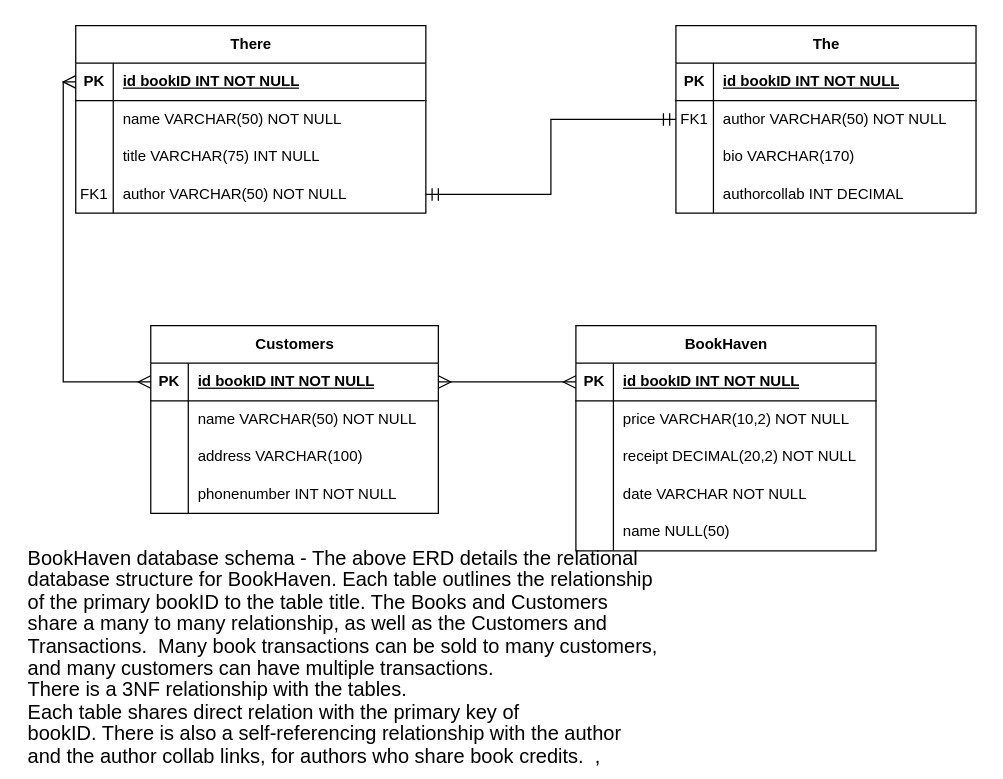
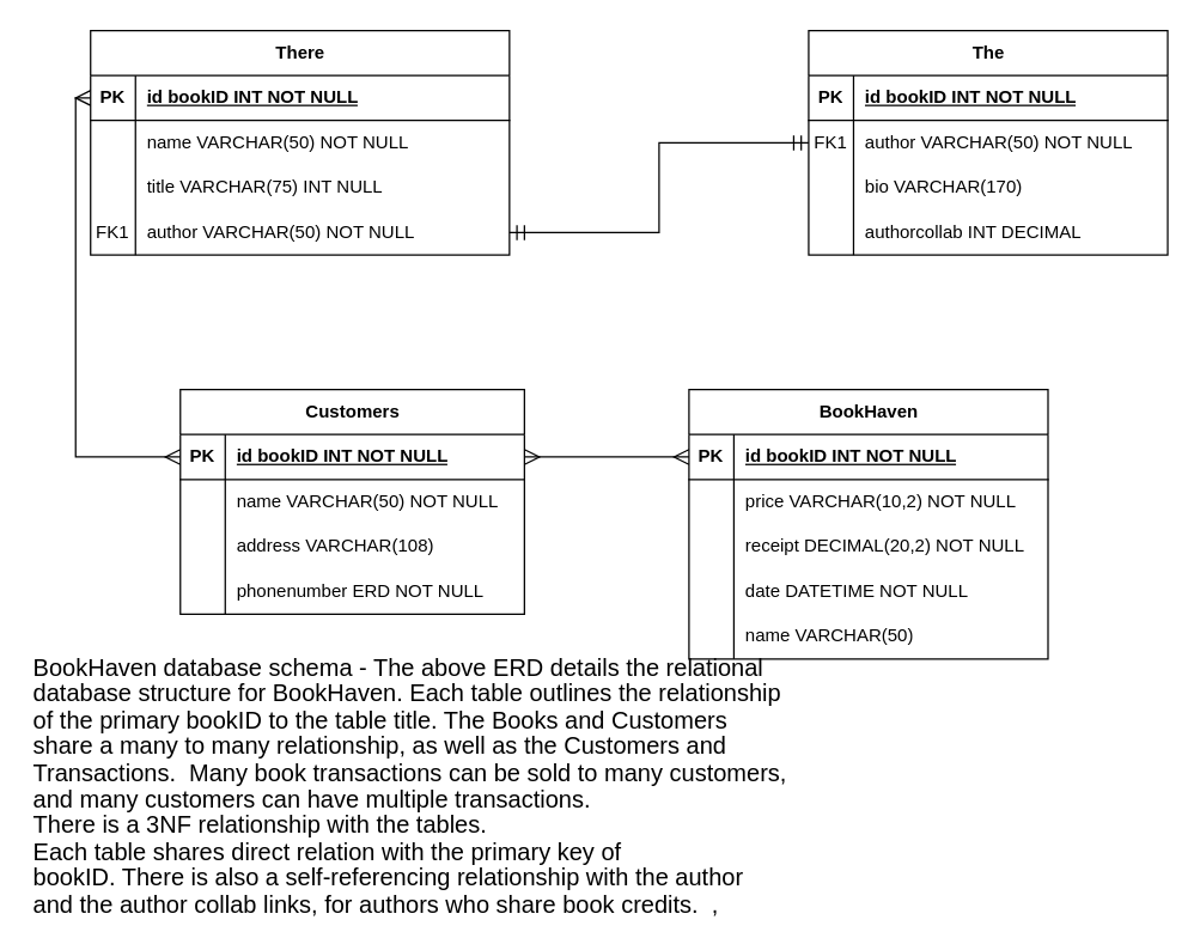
  <mxCell id="0" />
  <mxCell id="1" parent="0" />
  <mxCell id="2" value="" style="shape=tableRow;horizontal=0;startSize=0;swimlaneHead=0;swimlaneBody=0;top=0;left=0;bottom=0;right=0;collapsible=0;dropTarget=0;fillColor=none;points=[[0,0.5],[1,0.5]];portConstraint=eastwest;strokeColor=inherit;fontSize=16;" vertex="1" parent="1"><mxGeometry x="40" y="140" width="180" height="30" as="geometry" /></mxCell>
  <mxCell id="3" value="" style="shape=partialRectangle;html=1;whiteSpace=wrap;connectable=0;fillColor=none;top=0;left=0;bottom=0;right=0;overflow=hidden;strokeColor=inherit;fontSize=16;" vertex="1" parent="2"><mxGeometry width="40" height="30" as="geometry"><mxRectangle width="40" height="30" as="alternateBounds" /></mxGeometry></mxCell>
  <mxCell id="4" value="BookHaven" style="shape=table;startSize=30;container=1;collapsible=1;childLayout=tableLayout;fixedRows=1;rowLines=0;fontStyle=1;align=center;resizeLast=1;html=1;" vertex="1" parent="1"><mxGeometry x="460" y="260" width="240" height="180" as="geometry" /></mxCell>
  <mxCell id="5" value="" style="shape=tableRow;horizontal=0;startSize=0;swimlaneHead=0;swimlaneBody=0;fillColor=none;collapsible=0;dropTarget=0;points=[[0,0.5],[1,0.5]];portConstraint=eastwest;top=0;left=0;right=0;bottom=1;" vertex="1" parent="4"><mxGeometry y="30" width="240" height="30" as="geometry" /></mxCell>
  <mxCell id="6" value="PK" style="shape=partialRectangle;connectable=0;fillColor=none;top=0;left=0;bottom=0;right=0;fontStyle=1;overflow=hidden;whiteSpace=wrap;html=1;" vertex="1" parent="5"><mxGeometry width="30" height="30" as="geometry"><mxRectangle width="30" height="30" as="alternateBounds" /></mxGeometry></mxCell>
  <mxCell id="7" value="id bookID INT NOT NULL" style="shape=partialRectangle;connectable=0;fillColor=none;top=0;left=0;bottom=0;right=0;align=left;spacingLeft=6;fontStyle=5;overflow=hidden;whiteSpace=wrap;html=1;" vertex="1" parent="5"><mxGeometry x="30" width="210" height="30" as="geometry"><mxRectangle width="210" height="30" as="alternateBounds" /></mxGeometry></mxCell>
  <mxCell id="8" value="" style="shape=tableRow;horizontal=0;startSize=0;swimlaneHead=0;swimlaneBody=0;fillColor=none;collapsible=0;dropTarget=0;points=[[0,0.5],[1,0.5]];portConstraint=eastwest;top=0;left=0;right=0;bottom=0;" vertex="1" parent="4"><mxGeometry y="60" width="240" height="30" as="geometry" /></mxCell>
  <mxCell id="9" value="" style="shape=partialRectangle;connectable=0;fillColor=none;top=0;left=0;bottom=0;right=0;editable=1;overflow=hidden;whiteSpace=wrap;html=1;" vertex="1" parent="8"><mxGeometry width="30" height="30" as="geometry"><mxRectangle width="30" height="30" as="alternateBounds" /></mxGeometry></mxCell>
  <mxCell id="10" value="price VARCHAR(10,2) NOT NULL" style="shape=partialRectangle;connectable=0;fillColor=none;top=0;left=0;bottom=0;right=0;align=left;spacingLeft=6;overflow=hidden;whiteSpace=wrap;html=1;" vertex="1" parent="8"><mxGeometry x="30" width="210" height="30" as="geometry"><mxRectangle width="210" height="30" as="alternateBounds" /></mxGeometry></mxCell>
  <mxCell id="11" value="" style="shape=tableRow;horizontal=0;startSize=0;swimlaneHead=0;swimlaneBody=0;fillColor=none;collapsible=0;dropTarget=0;points=[[0,0.5],[1,0.5]];portConstraint=eastwest;top=0;left=0;right=0;bottom=0;" vertex="1" parent="4"><mxGeometry y="90" width="240" height="30" as="geometry" /></mxCell>
  <mxCell id="12" value="" style="shape=partialRectangle;connectable=0;fillColor=none;top=0;left=0;bottom=0;right=0;editable=1;overflow=hidden;whiteSpace=wrap;html=1;" vertex="1" parent="11"><mxGeometry width="30" height="30" as="geometry"><mxRectangle width="30" height="30" as="alternateBounds" /></mxGeometry></mxCell>
  <mxCell id="13" value="receipt DECIMAL(20,2) NOT NULL" style="shape=partialRectangle;connectable=0;fillColor=none;top=0;left=0;bottom=0;right=0;align=left;spacingLeft=6;overflow=hidden;whiteSpace=wrap;html=1;" vertex="1" parent="11"><mxGeometry x="30" width="210" height="30" as="geometry"><mxRectangle width="210" height="30" as="alternateBounds" /></mxGeometry></mxCell>
  <mxCell id="14" value="" style="shape=tableRow;horizontal=0;startSize=0;swimlaneHead=0;swimlaneBody=0;fillColor=none;collapsible=0;dropTarget=0;points=[[0,0.5],[1,0.5]];portConstraint=eastwest;top=0;left=0;right=0;bottom=0;" vertex="1" parent="4"><mxGeometry y="120" width="240" height="30" as="geometry" /></mxCell>
  <mxCell id="15" value="" style="shape=partialRectangle;connectable=0;fillColor=none;top=0;left=0;bottom=0;right=0;editable=1;overflow=hidden;whiteSpace=wrap;html=1;" vertex="1" parent="14"><mxGeometry width="30" height="30" as="geometry"><mxRectangle width="30" height="30" as="alternateBounds" /></mxGeometry></mxCell>
- <mxCell id="16" value="date VARCHAR NOT NULL" style="shape=partialRectangle;connectable=0;fillColor=none;top=0;left=0;bottom=0;right=0;align=left;spacingLeft=6;overflow=hidden;whiteSpace=wrap;html=1;" vertex="1" parent="14"><mxGeometry x="30" width="210" height="30" as="geometry"><mxRectangle width="210" height="30" as="alternateBounds" /></mxGeometry></mxCell>
+ <mxCell id="16" value="date DATETIME NOT NULL" style="shape=partialRectangle;connectable=0;fillColor=none;top=0;left=0;bottom=0;right=0;align=left;spacingLeft=6;overflow=hidden;whiteSpace=wrap;html=1;" vertex="1" parent="14"><mxGeometry x="30" width="210" height="30" as="geometry"><mxRectangle width="210" height="30" as="alternateBounds" /></mxGeometry></mxCell>
  <mxCell id="17" value="" style="shape=tableRow;horizontal=0;startSize=0;swimlaneHead=0;swimlaneBody=0;fillColor=none;collapsible=0;dropTarget=0;points=[[0,0.5],[1,0.5]];portConstraint=eastwest;top=0;left=0;right=0;bottom=0;" vertex="1" parent="4"><mxGeometry y="150" width="240" height="30" as="geometry" /></mxCell>
  <mxCell id="18" value="" style="shape=partialRectangle;connectable=0;fillColor=none;top=0;left=0;bottom=0;right=0;editable=1;overflow=hidden;whiteSpace=wrap;html=1;" vertex="1" parent="17"><mxGeometry width="30" height="30" as="geometry"><mxRectangle width="30" height="30" as="alternateBounds" /></mxGeometry></mxCell>
- <mxCell id="19" value="name NULL(50)" style="shape=partialRectangle;connectable=0;fillColor=none;top=0;left=0;bottom=0;right=0;align=left;spacingLeft=6;overflow=hidden;whiteSpace=wrap;html=1;" vertex="1" parent="17"><mxGeometry x="30" width="210" height="30" as="geometry"><mxRectangle width="210" height="30" as="alternateBounds" /></mxGeometry></mxCell>
+ <mxCell id="19" value="name VARCHAR(50)" style="shape=partialRectangle;connectable=0;fillColor=none;top=0;left=0;bottom=0;right=0;align=left;spacingLeft=6;overflow=hidden;whiteSpace=wrap;html=1;" vertex="1" parent="17"><mxGeometry x="30" width="210" height="30" as="geometry"><mxRectangle width="210" height="30" as="alternateBounds" /></mxGeometry></mxCell>
  <mxCell id="20" value="Customers" style="shape=table;startSize=30;container=1;collapsible=1;childLayout=tableLayout;fixedRows=1;rowLines=0;fontStyle=1;align=center;resizeLast=1;html=1;" vertex="1" parent="1"><mxGeometry x="120" y="260" width="230" height="150" as="geometry" /></mxCell>
  <mxCell id="21" value="" style="shape=tableRow;horizontal=0;startSize=0;swimlaneHead=0;swimlaneBody=0;fillColor=none;collapsible=0;dropTarget=0;points=[[0,0.5],[1,0.5]];portConstraint=eastwest;top=0;left=0;right=0;bottom=1;" vertex="1" parent="20"><mxGeometry y="30" width="230" height="30" as="geometry" /></mxCell>
  <mxCell id="22" value="PK" style="shape=partialRectangle;connectable=0;fillColor=none;top=0;left=0;bottom=0;right=0;fontStyle=1;overflow=hidden;whiteSpace=wrap;html=1;" vertex="1" parent="21"><mxGeometry width="30" height="30" as="geometry"><mxRectangle width="30" height="30" as="alternateBounds" /></mxGeometry></mxCell>
  <mxCell id="23" value="id bookID INT NOT NULL" style="shape=partialRectangle;connectable=0;fillColor=none;top=0;left=0;bottom=0;right=0;align=left;spacingLeft=6;fontStyle=5;overflow=hidden;whiteSpace=wrap;html=1;" vertex="1" parent="21"><mxGeometry x="30" width="200" height="30" as="geometry"><mxRectangle width="200" height="30" as="alternateBounds" /></mxGeometry></mxCell>
  <mxCell id="24" value="" style="shape=tableRow;horizontal=0;startSize=0;swimlaneHead=0;swimlaneBody=0;fillColor=none;collapsible=0;dropTarget=0;points=[[0,0.5],[1,0.5]];portConstraint=eastwest;top=0;left=0;right=0;bottom=0;" vertex="1" parent="20"><mxGeometry y="60" width="230" height="30" as="geometry" /></mxCell>
  <mxCell id="25" value="" style="shape=partialRectangle;connectable=0;fillColor=none;top=0;left=0;bottom=0;right=0;editable=1;overflow=hidden;whiteSpace=wrap;html=1;" vertex="1" parent="24"><mxGeometry width="30" height="30" as="geometry"><mxRectangle width="30" height="30" as="alternateBounds" /></mxGeometry></mxCell>
  <mxCell id="26" value="name VARCHAR(50) NOT NULL" style="shape=partialRectangle;connectable=0;fillColor=none;top=0;left=0;bottom=0;right=0;align=left;spacingLeft=6;overflow=hidden;whiteSpace=wrap;html=1;" vertex="1" parent="24"><mxGeometry x="30" width="200" height="30" as="geometry"><mxRectangle width="200" height="30" as="alternateBounds" /></mxGeometry></mxCell>
  <mxCell id="27" value="" style="shape=tableRow;horizontal=0;startSize=0;swimlaneHead=0;swimlaneBody=0;fillColor=none;collapsible=0;dropTarget=0;points=[[0,0.5],[1,0.5]];portConstraint=eastwest;top=0;left=0;right=0;bottom=0;" vertex="1" parent="20"><mxGeometry y="90" width="230" height="30" as="geometry" /></mxCell>
  <mxCell id="28" value="" style="shape=partialRectangle;connectable=0;fillColor=none;top=0;left=0;bottom=0;right=0;editable=1;overflow=hidden;whiteSpace=wrap;html=1;" vertex="1" parent="27"><mxGeometry width="30" height="30" as="geometry"><mxRectangle width="30" height="30" as="alternateBounds" /></mxGeometry></mxCell>
- <mxCell id="29" value="address VARCHAR(100)" style="shape=partialRectangle;connectable=0;fillColor=none;top=0;left=0;bottom=0;right=0;align=left;spacingLeft=6;overflow=hidden;whiteSpace=wrap;html=1;" vertex="1" parent="27"><mxGeometry x="30" width="200" height="30" as="geometry"><mxRectangle width="200" height="30" as="alternateBounds" /></mxGeometry></mxCell>
+ <mxCell id="29" value="address VARCHAR(108)" style="shape=partialRectangle;connectable=0;fillColor=none;top=0;left=0;bottom=0;right=0;align=left;spacingLeft=6;overflow=hidden;whiteSpace=wrap;html=1;" vertex="1" parent="27"><mxGeometry x="30" width="200" height="30" as="geometry"><mxRectangle width="200" height="30" as="alternateBounds" /></mxGeometry></mxCell>
  <mxCell id="30" value="" style="shape=tableRow;horizontal=0;startSize=0;swimlaneHead=0;swimlaneBody=0;fillColor=none;collapsible=0;dropTarget=0;points=[[0,0.5],[1,0.5]];portConstraint=eastwest;top=0;left=0;right=0;bottom=0;" vertex="1" parent="20"><mxGeometry y="120" width="230" height="30" as="geometry" /></mxCell>
  <mxCell id="31" value="" style="shape=partialRectangle;connectable=0;fillColor=none;top=0;left=0;bottom=0;right=0;editable=1;overflow=hidden;whiteSpace=wrap;html=1;" vertex="1" parent="30"><mxGeometry width="30" height="30" as="geometry"><mxRectangle width="30" height="30" as="alternateBounds" /></mxGeometry></mxCell>
- <mxCell id="32" value="phonenumber INT NOT NULL" style="shape=partialRectangle;connectable=0;fillColor=none;top=0;left=0;bottom=0;right=0;align=left;spacingLeft=6;overflow=hidden;whiteSpace=wrap;html=1;" vertex="1" parent="30"><mxGeometry x="30" width="200" height="30" as="geometry"><mxRectangle width="200" height="30" as="alternateBounds" /></mxGeometry></mxCell>
+ <mxCell id="32" value="phonenumber ERD NOT NULL" style="shape=partialRectangle;connectable=0;fillColor=none;top=0;left=0;bottom=0;right=0;align=left;spacingLeft=6;overflow=hidden;whiteSpace=wrap;html=1;" vertex="1" parent="30"><mxGeometry x="30" width="200" height="30" as="geometry"><mxRectangle width="200" height="30" as="alternateBounds" /></mxGeometry></mxCell>
  <mxCell id="33" value="The" style="shape=table;startSize=30;container=1;collapsible=1;childLayout=tableLayout;fixedRows=1;rowLines=0;fontStyle=1;align=center;resizeLast=1;html=1;" vertex="1" parent="1"><mxGeometry x="540" y="20" width="240" height="150" as="geometry" /></mxCell>
  <mxCell id="34" value="" style="shape=tableRow;horizontal=0;startSize=0;swimlaneHead=0;swimlaneBody=0;fillColor=none;collapsible=0;dropTarget=0;points=[[0,0.5],[1,0.5]];portConstraint=eastwest;top=0;left=0;right=0;bottom=1;" vertex="1" parent="33"><mxGeometry y="30" width="240" height="30" as="geometry" /></mxCell>
  <mxCell id="35" value="PK" style="shape=partialRectangle;connectable=0;fillColor=none;top=0;left=0;bottom=0;right=0;fontStyle=1;overflow=hidden;whiteSpace=wrap;html=1;" vertex="1" parent="34"><mxGeometry width="30" height="30" as="geometry"><mxRectangle width="30" height="30" as="alternateBounds" /></mxGeometry></mxCell>
  <mxCell id="36" value="id bookID INT NOT NULL" style="shape=partialRectangle;connectable=0;fillColor=none;top=0;left=0;bottom=0;right=0;align=left;spacingLeft=6;fontStyle=5;overflow=hidden;whiteSpace=wrap;html=1;" vertex="1" parent="34"><mxGeometry x="30" width="210" height="30" as="geometry"><mxRectangle width="210" height="30" as="alternateBounds" /></mxGeometry></mxCell>
  <mxCell id="37" value="" style="shape=tableRow;horizontal=0;startSize=0;swimlaneHead=0;swimlaneBody=0;fillColor=none;collapsible=0;dropTarget=0;points=[[0,0.5],[1,0.5]];portConstraint=eastwest;top=0;left=0;right=0;bottom=0;" vertex="1" parent="33"><mxGeometry y="60" width="240" height="30" as="geometry" /></mxCell>
  <mxCell id="38" value="FK1" style="shape=partialRectangle;connectable=0;fillColor=none;top=0;left=0;bottom=0;right=0;editable=1;overflow=hidden;whiteSpace=wrap;html=1;" vertex="1" parent="37"><mxGeometry width="30" height="30" as="geometry"><mxRectangle width="30" height="30" as="alternateBounds" /></mxGeometry></mxCell>
  <mxCell id="39" value="author VARCHAR(50) NOT NULL" style="shape=partialRectangle;connectable=0;fillColor=none;top=0;left=0;bottom=0;right=0;align=left;spacingLeft=6;overflow=hidden;whiteSpace=wrap;html=1;" vertex="1" parent="37"><mxGeometry x="30" width="210" height="30" as="geometry"><mxRectangle width="210" height="30" as="alternateBounds" /></mxGeometry></mxCell>
  <mxCell id="40" value="" style="shape=tableRow;horizontal=0;startSize=0;swimlaneHead=0;swimlaneBody=0;fillColor=none;collapsible=0;dropTarget=0;points=[[0,0.5],[1,0.5]];portConstraint=eastwest;top=0;left=0;right=0;bottom=0;" vertex="1" parent="33"><mxGeometry y="90" width="240" height="30" as="geometry" /></mxCell>
  <mxCell id="41" value="" style="shape=partialRectangle;connectable=0;fillColor=none;top=0;left=0;bottom=0;right=0;editable=1;overflow=hidden;whiteSpace=wrap;html=1;" vertex="1" parent="40"><mxGeometry width="30" height="30" as="geometry"><mxRectangle width="30" height="30" as="alternateBounds" /></mxGeometry></mxCell>
  <mxCell id="42" value="bio VARCHAR(170)&amp;nbsp;" style="shape=partialRectangle;connectable=0;fillColor=none;top=0;left=0;bottom=0;right=0;align=left;spacingLeft=6;overflow=hidden;whiteSpace=wrap;html=1;" vertex="1" parent="40"><mxGeometry x="30" width="210" height="30" as="geometry"><mxRectangle width="210" height="30" as="alternateBounds" /></mxGeometry></mxCell>
  <mxCell id="43" value="" style="shape=tableRow;horizontal=0;startSize=0;swimlaneHead=0;swimlaneBody=0;fillColor=none;collapsible=0;dropTarget=0;points=[[0,0.5],[1,0.5]];portConstraint=eastwest;top=0;left=0;right=0;bottom=0;" vertex="1" parent="33"><mxGeometry y="120" width="240" height="30" as="geometry" /></mxCell>
  <mxCell id="44" value="" style="shape=partialRectangle;connectable=0;fillColor=none;top=0;left=0;bottom=0;right=0;editable=1;overflow=hidden;whiteSpace=wrap;html=1;" vertex="1" parent="43"><mxGeometry width="30" height="30" as="geometry"><mxRectangle width="30" height="30" as="alternateBounds" /></mxGeometry></mxCell>
  <mxCell id="45" value="authorcollab INT DECIMAL" style="shape=partialRectangle;connectable=0;fillColor=none;top=0;left=0;bottom=0;right=0;align=left;spacingLeft=6;overflow=hidden;whiteSpace=wrap;html=1;" vertex="1" parent="43"><mxGeometry x="30" width="210" height="30" as="geometry"><mxRectangle width="210" height="30" as="alternateBounds" /></mxGeometry></mxCell>
  <mxCell id="46" value="There" style="shape=table;startSize=30;container=1;collapsible=1;childLayout=tableLayout;fixedRows=1;rowLines=0;fontStyle=1;align=center;resizeLast=1;html=1;" vertex="1" parent="1"><mxGeometry x="60" y="20" width="280" height="150" as="geometry" /></mxCell>
  <mxCell id="47" value="" style="shape=tableRow;horizontal=0;startSize=0;swimlaneHead=0;swimlaneBody=0;fillColor=none;collapsible=0;dropTarget=0;points=[[0,0.5],[1,0.5]];portConstraint=eastwest;top=0;left=0;right=0;bottom=1;" vertex="1" parent="46"><mxGeometry y="30" width="280" height="30" as="geometry" /></mxCell>
  <mxCell id="48" value="PK" style="shape=partialRectangle;connectable=0;fillColor=none;top=0;left=0;bottom=0;right=0;fontStyle=1;overflow=hidden;whiteSpace=wrap;html=1;" vertex="1" parent="47"><mxGeometry width="30" height="30" as="geometry"><mxRectangle width="30" height="30" as="alternateBounds" /></mxGeometry></mxCell>
  <mxCell id="49" value="id bookID INT NOT NULL" style="shape=partialRectangle;connectable=0;fillColor=none;top=0;left=0;bottom=0;right=0;align=left;spacingLeft=6;fontStyle=5;overflow=hidden;whiteSpace=wrap;html=1;" vertex="1" parent="47"><mxGeometry x="30" width="250" height="30" as="geometry"><mxRectangle width="250" height="30" as="alternateBounds" /></mxGeometry></mxCell>
  <mxCell id="50" value="" style="shape=tableRow;horizontal=0;startSize=0;swimlaneHead=0;swimlaneBody=0;fillColor=none;collapsible=0;dropTarget=0;points=[[0,0.5],[1,0.5]];portConstraint=eastwest;top=0;left=0;right=0;bottom=0;" vertex="1" parent="46"><mxGeometry y="60" width="280" height="30" as="geometry" /></mxCell>
  <mxCell id="51" value="" style="shape=partialRectangle;connectable=0;fillColor=none;top=0;left=0;bottom=0;right=0;editable=1;overflow=hidden;whiteSpace=wrap;html=1;" vertex="1" parent="50"><mxGeometry width="30" height="30" as="geometry"><mxRectangle width="30" height="30" as="alternateBounds" /></mxGeometry></mxCell>
  <mxCell id="52" value="name VARCHAR(50) NOT NULL" style="shape=partialRectangle;connectable=0;fillColor=none;top=0;left=0;bottom=0;right=0;align=left;spacingLeft=6;overflow=hidden;whiteSpace=wrap;html=1;" vertex="1" parent="50"><mxGeometry x="30" width="250" height="30" as="geometry"><mxRectangle width="250" height="30" as="alternateBounds" /></mxGeometry></mxCell>
  <mxCell id="53" value="" style="shape=tableRow;horizontal=0;startSize=0;swimlaneHead=0;swimlaneBody=0;fillColor=none;collapsible=0;dropTarget=0;points=[[0,0.5],[1,0.5]];portConstraint=eastwest;top=0;left=0;right=0;bottom=0;" vertex="1" parent="46"><mxGeometry y="90" width="280" height="30" as="geometry" /></mxCell>
  <mxCell id="54" value="" style="shape=partialRectangle;connectable=0;fillColor=none;top=0;left=0;bottom=0;right=0;editable=1;overflow=hidden;whiteSpace=wrap;html=1;" vertex="1" parent="53"><mxGeometry width="30" height="30" as="geometry"><mxRectangle width="30" height="30" as="alternateBounds" /></mxGeometry></mxCell>
  <mxCell id="55" value="title VARCHAR(75) INT NULL" style="shape=partialRectangle;connectable=0;fillColor=none;top=0;left=0;bottom=0;right=0;align=left;spacingLeft=6;overflow=hidden;whiteSpace=wrap;html=1;" vertex="1" parent="53"><mxGeometry x="30" width="250" height="30" as="geometry"><mxRectangle width="250" height="30" as="alternateBounds" /></mxGeometry></mxCell>
  <mxCell id="56" value="" style="shape=tableRow;horizontal=0;startSize=0;swimlaneHead=0;swimlaneBody=0;fillColor=none;collapsible=0;dropTarget=0;points=[[0,0.5],[1,0.5]];portConstraint=eastwest;top=0;left=0;right=0;bottom=0;" vertex="1" parent="46"><mxGeometry y="120" width="280" height="30" as="geometry" /></mxCell>
  <mxCell id="57" value="FK1" style="shape=partialRectangle;connectable=0;fillColor=none;top=0;left=0;bottom=0;right=0;editable=1;overflow=hidden;whiteSpace=wrap;html=1;" vertex="1" parent="56"><mxGeometry width="30" height="30" as="geometry"><mxRectangle width="30" height="30" as="alternateBounds" /></mxGeometry></mxCell>
  <mxCell id="58" value="author VARCHAR(50) NOT NULL" style="shape=partialRectangle;connectable=0;fillColor=none;top=0;left=0;bottom=0;right=0;align=left;spacingLeft=6;overflow=hidden;whiteSpace=wrap;html=1;" vertex="1" parent="56"><mxGeometry x="30" width="250" height="30" as="geometry"><mxRectangle width="250" height="30" as="alternateBounds" /></mxGeometry></mxCell>
  <mxCell id="59" style="edgeStyle=none;curved=1;rounded=0;orthogonalLoop=1;jettySize=auto;html=1;exitX=0;exitY=0.5;exitDx=0;exitDy=0;fontSize=12;startSize=8;endSize=8;entryX=0;entryY=0.5;entryDx=0;entryDy=0;" edge="1" parent="46" source="47" target="47"><mxGeometry relative="1" as="geometry"><mxPoint x="-40" y="45" as="targetPoint" /></mxGeometry></mxCell>
  <mxCell id="60" value="" style="edgeStyle=orthogonalEdgeStyle;fontSize=12;html=1;endArrow=ERmandOne;startArrow=ERmandOne;rounded=0;startSize=8;endSize=8;entryX=0;entryY=0.5;entryDx=0;entryDy=0;exitX=1;exitY=0.5;exitDx=0;exitDy=0;" edge="1" parent="1" source="56" target="37"><mxGeometry width="100" height="100" relative="1" as="geometry"><mxPoint x="360" y="290" as="sourcePoint" /><mxPoint x="460" y="190" as="targetPoint" /></mxGeometry></mxCell>
  <mxCell id="61" value="" style="edgeStyle=entityRelationEdgeStyle;fontSize=12;html=1;endArrow=ERmany;startArrow=ERmany;rounded=0;startSize=8;endSize=8;curved=1;exitX=1;exitY=0.5;exitDx=0;exitDy=0;entryX=0;entryY=0.5;entryDx=0;entryDy=0;" edge="1" parent="1" source="21" target="5"><mxGeometry width="100" height="100" relative="1" as="geometry"><mxPoint x="360" y="290" as="sourcePoint" /><mxPoint x="460" y="190" as="targetPoint" /></mxGeometry></mxCell>
  <mxCell id="62" value="" style="edgeStyle=orthogonalEdgeStyle;fontSize=12;html=1;endArrow=ERmany;startArrow=ERmany;rounded=0;startSize=8;endSize=8;entryX=0;entryY=0.5;entryDx=0;entryDy=0;exitX=0;exitY=0.5;exitDx=0;exitDy=0;" edge="1" parent="1" source="21" target="47"><mxGeometry width="100" height="100" relative="1" as="geometry"><mxPoint x="360" y="290" as="sourcePoint" /><mxPoint x="460" y="190" as="targetPoint" /></mxGeometry></mxCell>
  <mxCell id="63" value="&lt;p style=&quot;line-height: 10%;&quot;&gt;BookHaven database schema - The above ERD details the relational&amp;nbsp;&lt;/p&gt;&lt;p style=&quot;line-height: 10%;&quot;&gt;database structure for BookHaven. Each table outlines the relationship&lt;/p&gt;&lt;p style=&quot;line-height: 10%;&quot;&gt;of the primary bookID to the table title. The Books and Customers&lt;/p&gt;&lt;p style=&quot;line-height: 10%;&quot;&gt;share a many to many relationship, as well as the Customers and&amp;nbsp;&lt;/p&gt;&lt;p style=&quot;line-height: 10%;&quot;&gt;Transactions.&amp;nbsp; Many book transactions can be sold to many customers,&lt;/p&gt;&lt;p style=&quot;line-height: 10%;&quot;&gt;and many customers can have multiple transactions.&amp;nbsp;&amp;nbsp;&lt;/p&gt;&lt;p style=&quot;line-height: 10%;&quot;&gt;There is a 3NF relationship with the tables.&lt;/p&gt;&lt;p style=&quot;line-height: 10%;&quot;&gt;&lt;span style=&quot;background-color: initial;&quot;&gt;Each table shares direct relation with the primary key of&amp;nbsp;&lt;/span&gt;&lt;/p&gt;&lt;p style=&quot;line-height: 10%;&quot;&gt;bookID. There is also a self-referencing relationship with the author&lt;/p&gt;&lt;p style=&quot;line-height: 10%;&quot;&gt;and the author collab links, for authors who share book credits.&amp;nbsp; ,&amp;nbsp;&lt;/p&gt;" style="text;strokeColor=none;fillColor=none;html=1;align=left;verticalAlign=middle;whiteSpace=wrap;rounded=0;fontSize=16;" vertex="1" parent="1"><mxGeometry x="20" y="460" width="510" height="130" as="geometry" /></mxCell>
